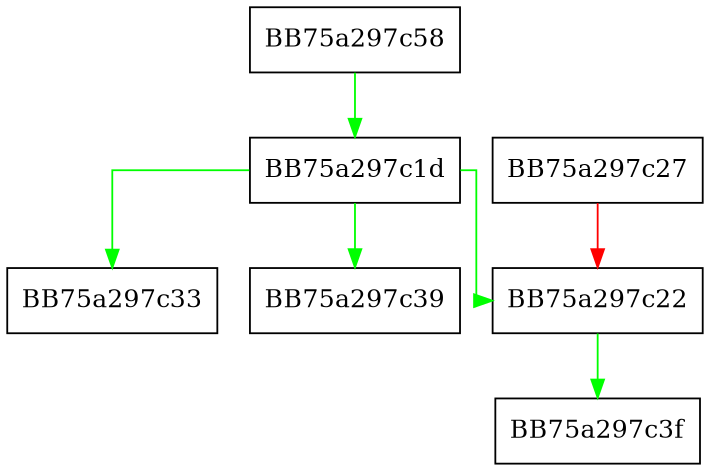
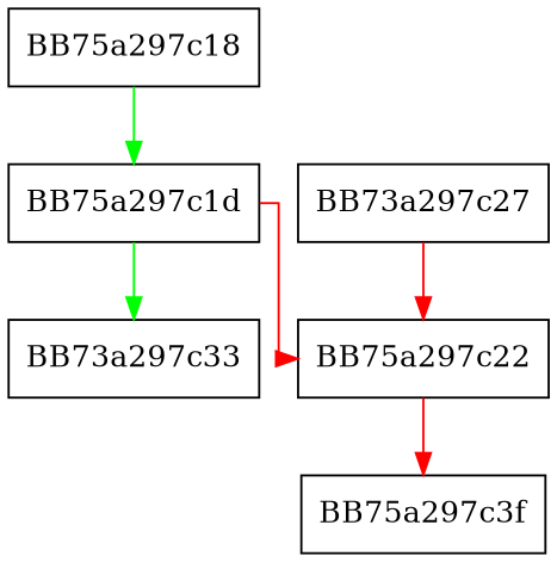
  digraph {
    splines=ortho
    node [shape=box]
    edge [color=green]
-   BB75a297c18 [label=BB75a297c58]
+   BB75a297c18
    BB75a297c1d
-   BB75a297c33
-   BB75a297c39
+   BB75a297c33 [label=BB73a297c33]
    BB75a297c22
    BB75a297c3f
-   BB75a297c27
+   BB75a297c27 [label=BB73a297c27]
    BB75a297c18 -> BB75a297c1d
    BB75a297c1d -> BB75a297c33
-   BB75a297c1d -> BB75a297c39
-   BB75a297c1d -> BB75a297c22
-   BB75a297c22 -> BB75a297c3f
+   BB75a297c1d -> BB75a297c22 [color=red]
+   BB75a297c22 -> BB75a297c3f [color=red]
    BB75a297c27 -> BB75a297c22 [color=red]
  }
